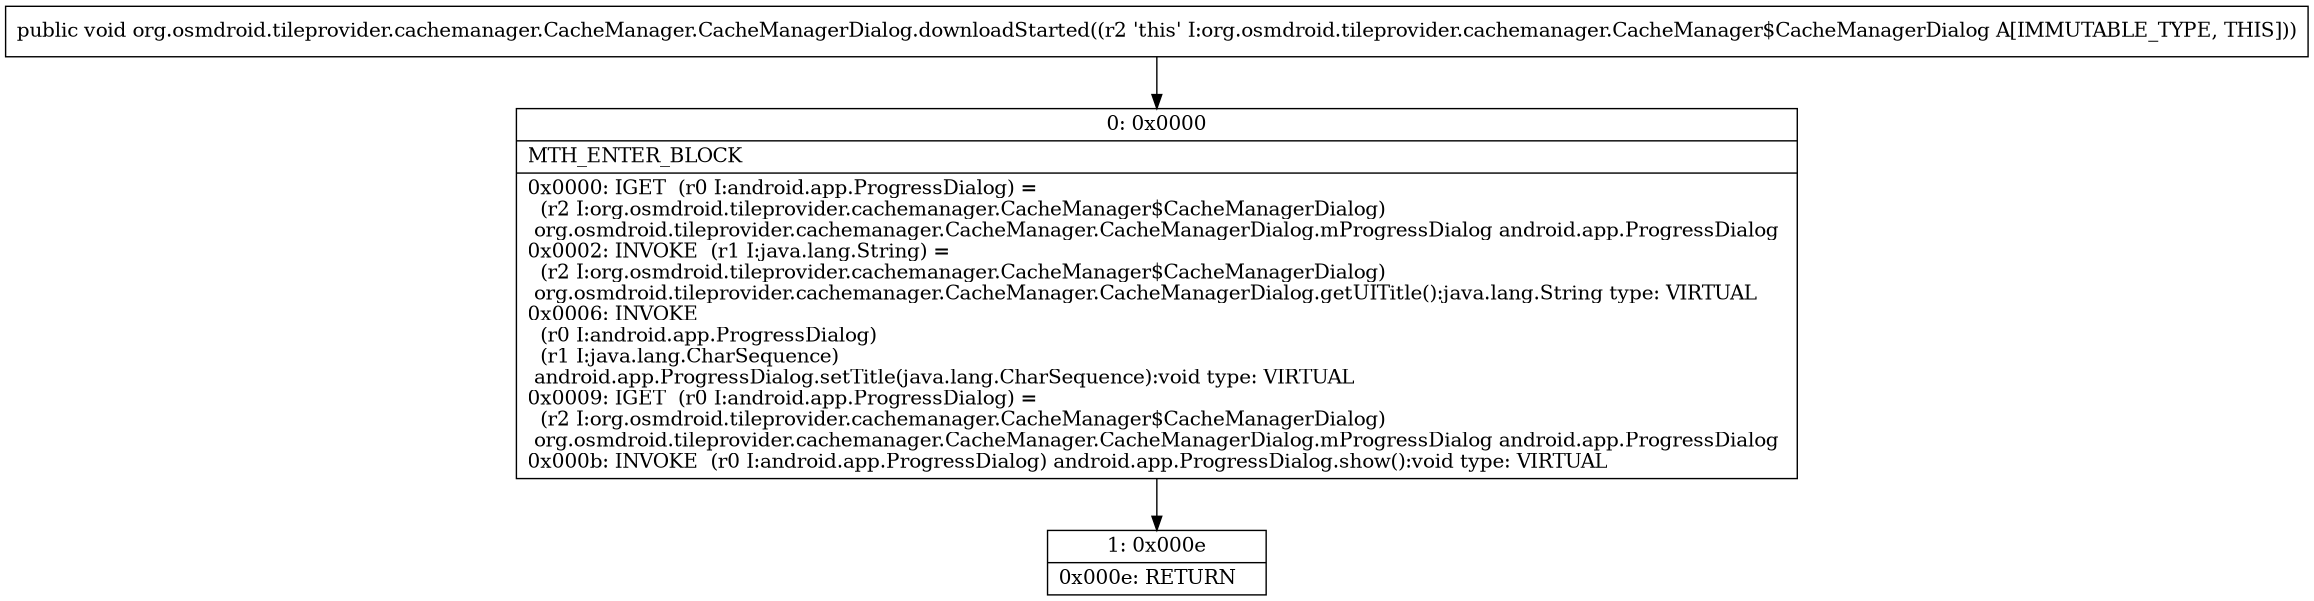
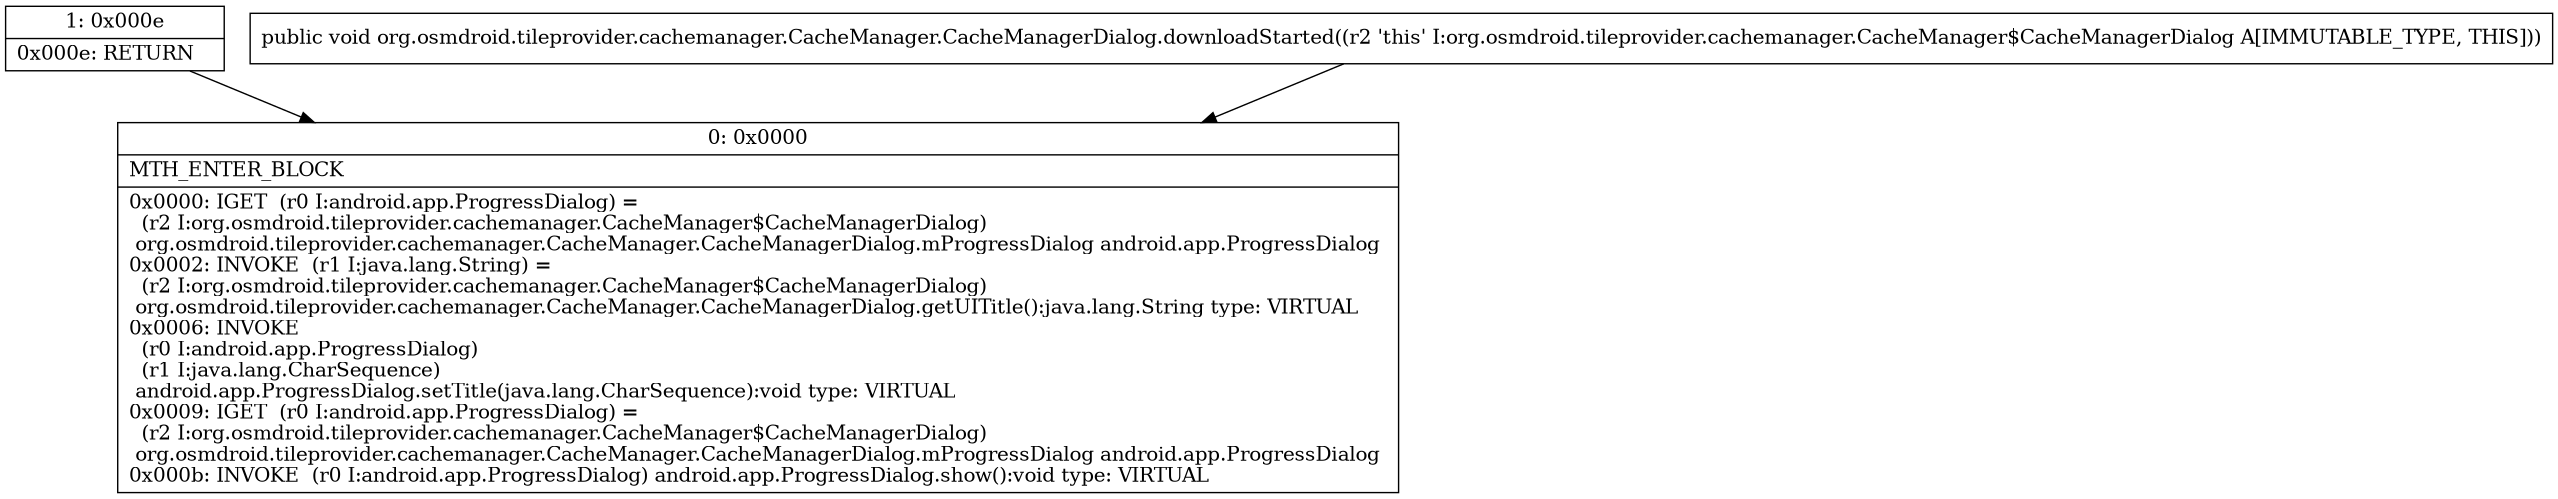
  digraph {
    node [shape=record]
    n1 [label="{0\:\ 0x0000|MTH_ENTER_BLOCK\l|0x0000: IGET  (r0 I:android.app.ProgressDialog) = \l  (r2 I:org.osmdroid.tileprovider.cachemanager.CacheManager$CacheManagerDialog)\l org.osmdroid.tileprovider.cachemanager.CacheManager.CacheManagerDialog.mProgressDialog android.app.ProgressDialog \l0x0002: INVOKE  (r1 I:java.lang.String) = \l  (r2 I:org.osmdroid.tileprovider.cachemanager.CacheManager$CacheManagerDialog)\l org.osmdroid.tileprovider.cachemanager.CacheManager.CacheManagerDialog.getUITitle():java.lang.String type: VIRTUAL \l0x0006: INVOKE  \l  (r0 I:android.app.ProgressDialog)\l  (r1 I:java.lang.CharSequence)\l android.app.ProgressDialog.setTitle(java.lang.CharSequence):void type: VIRTUAL \l0x0009: IGET  (r0 I:android.app.ProgressDialog) = \l  (r2 I:org.osmdroid.tileprovider.cachemanager.CacheManager$CacheManagerDialog)\l org.osmdroid.tileprovider.cachemanager.CacheManager.CacheManagerDialog.mProgressDialog android.app.ProgressDialog \l0x000b: INVOKE  (r0 I:android.app.ProgressDialog) android.app.ProgressDialog.show():void type: VIRTUAL \l}"]
    n2 [label="{1\:\ 0x000e|0x000e: RETURN   \l}"]
    n3 [label="{public void org.osmdroid.tileprovider.cachemanager.CacheManager.CacheManagerDialog.downloadStarted((r2 'this' I:org.osmdroid.tileprovider.cachemanager.CacheManager$CacheManagerDialog A[IMMUTABLE_TYPE, THIS])) }"]
-   n1 -> n2
+   n2 -> n1
    n3 -> n1
  }
